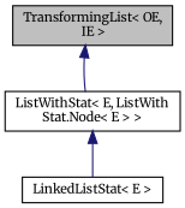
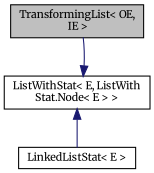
  digraph {
    fontname=Merriweather
    node [color=black fontname=Merriweather fontsize=10 shape=record]
    edge [color=midnightblue dir=back fontname=Merriweather fontsize=10 labelfontname=Helvetica labelfontsize=10 style=solid]
    n1 [fillcolor=grey75 fontcolor=black height=0.2 label="TransformingList\< OE,\l IE \>" style=filled width=0.4]
    n2 [height=0.2 label="ListWithStat\< E, ListWith\lStat.Node\< E \> \>" width=0.4]
    n3 [height=0.2 label="LinkedListStat\< E \>" width=0.4]
-   n1 -> n2
+   n2 -> n1
    n2 -> n3
  }
